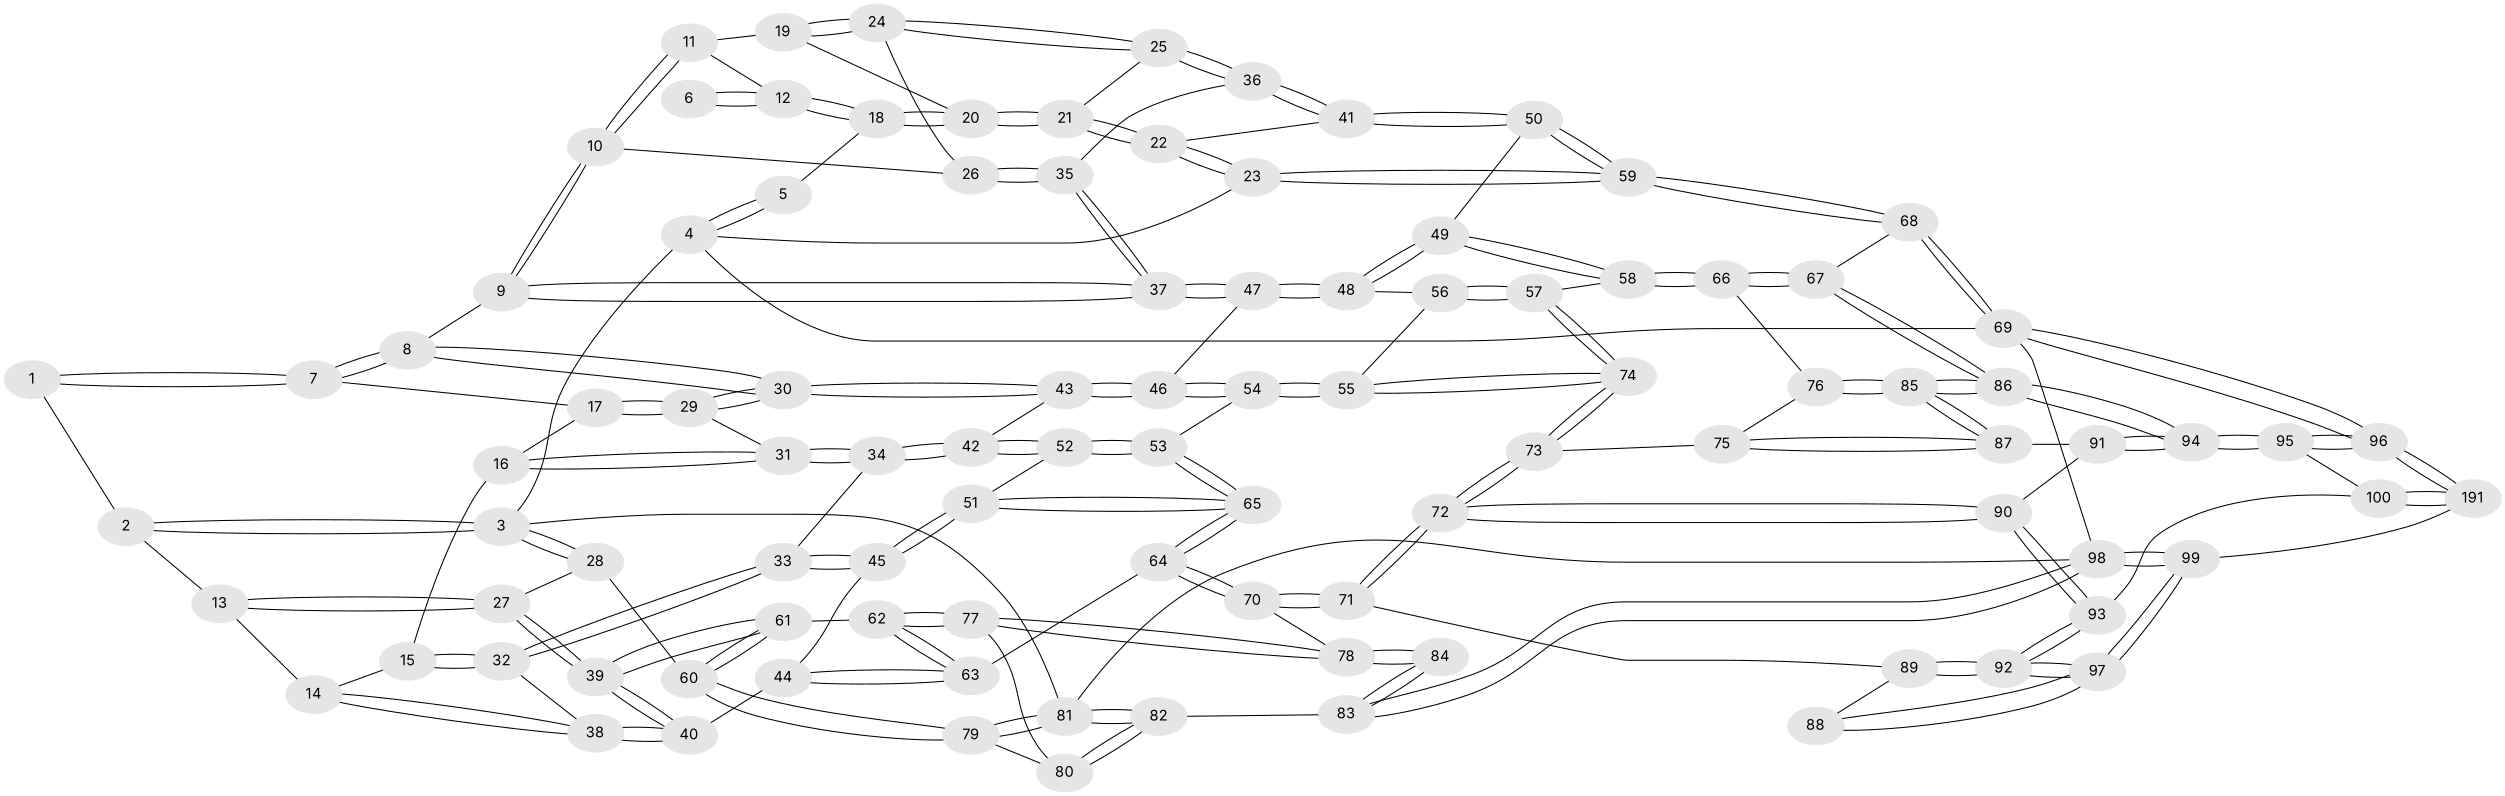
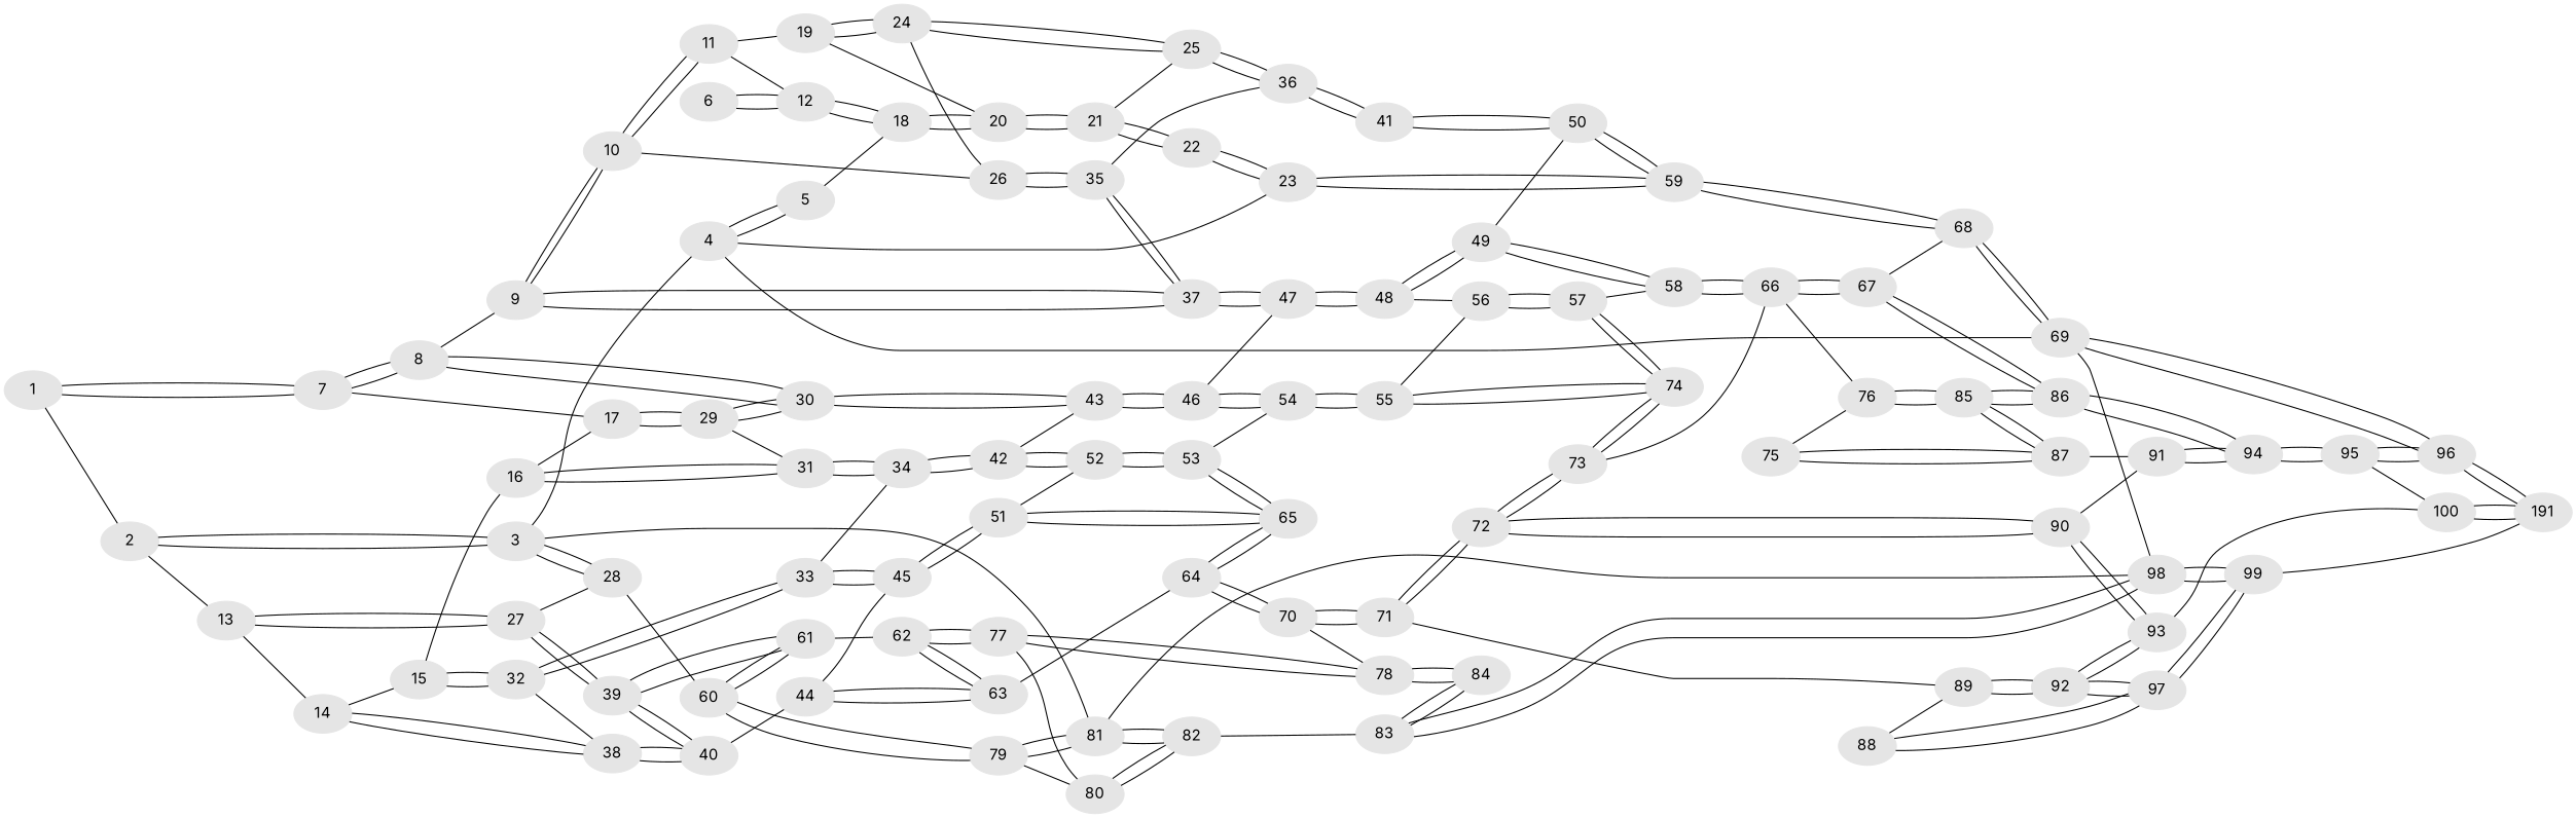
  graph {
    fontname=Inter
    rankdir=LR
    node [color=gray90 fontname=Inter style=filled]
    edge [fontname=Inter]
    1
    2
    7
    3
    13
    8
    17
    4
    28
    81
    14
    27
    5
    23
    69
    60
    98
    82
    18
    59
    96
    6
    12
    20
    9
    30
    29
    10
    37
    43
    11
    26
    47
    19
    35
    24
    15
    38
    39
    16
    32
    40
    31
    33
    34
    21
    25
    22
    41
    36
    50
    68
    61
    79
    46
    42
    45
    51
    52
    48
    44
    62
    63
    53
    54
    64
    65
    55
    49
    56
    58
    57
    66
    74
    67
    76
    80
    77
    78
    70
    71
    86
    85
    94
    n85 [label=191]
    99
    72
    89
    84
    73
    90
    92
    75
    91
    93
    87
    83
    88
    97
    95
    100
    1 -- 2
    1 -- 7
    1 -- 7
    2 -- 3
    2 -- 3
    2 -- 13
    7 -- 8
    7 -- 8
    7 -- 17
    3 -- 4
    3 -- 28
    3 -- 28
    3 -- 81
    13 -- 14
    13 -- 27
    13 -- 27
    8 -- 9
    8 -- 30
    8 -- 30
    17 -- 29
    17 -- 29
    4 -- 5
    4 -- 5
    4 -- 23
    4 -- 69
    28 -- 60
    81 -- 98
    81 -- 82
    81 -- 82
    14 -- 15
    14 -- 38
    14 -- 38
    27 -- 28
    27 -- 39
    27 -- 39
    5 -- 18
    23 -- 59
    23 -- 59
    69 -- 98
    69 -- 96
    69 -- 96
    60 -- 61
    60 -- 61
    60 -- 79
    60 -- 79
    98 -- 99
    98 -- 99
    82 -- 83
    18 -- 20
    18 -- 20
    59 -- 68
    59 -- 68
    96 -- n85
    96 -- n85
    6 -- 12
    6 -- 12
    12 -- 18
    12 -- 18
    20 -- 21
    20 -- 21
    9 -- 10
    9 -- 10
    9 -- 37
    9 -- 37
    30 -- 43
    30 -- 43
    29 -- 30
    29 -- 30
    29 -- 31
    10 -- 11
    10 -- 11
    10 -- 26
    37 -- 47
    37 -- 47
    43 -- 46
    43 -- 46
    11 -- 12
    11 -- 19
    26 -- 35
    26 -- 35
    47 -- 48
    47 -- 48
    19 -- 20
    19 -- 24
    19 -- 24
    35 -- 37
    35 -- 37
    35 -- 36
    24 -- 26
    24 -- 25
    24 -- 25
    15 -- 16
    15 -- 32
    15 -- 32
    38 -- 40
    38 -- 40
    39 -- 40
    39 -- 40
    39 -- 61
    39 -- 61
    16 -- 17
    16 -- 31
    16 -- 31
    32 -- 38
    32 -- 33
    32 -- 33
    40 -- 44
    31 -- 34
    31 -- 34
    33 -- 34
    33 -- 45
    33 -- 45
    34 -- 42
    34 -- 42
    21 -- 25
    21 -- 22
    21 -- 22
    25 -- 36
    25 -- 36
    22 -- 23
    22 -- 23
-   22 -- 41
    41 -- 50
    41 -- 50
    36 -- 41
    36 -- 41
    50 -- 59
    50 -- 59
    68 -- 69
    68 -- 69
    61 -- 62
    79 -- 81
    79 -- 81
    79 -- 80
    46 -- 47
    46 -- 54
    46 -- 54
    42 -- 43
    42 -- 52
    42 -- 52
    45 -- 51
    45 -- 51
    51 -- 52
    51 -- 65
    51 -- 65
    52 -- 53
    52 -- 53
    48 -- 49
    48 -- 49
    48 -- 56
    44 -- 45
    44 -- 63
    44 -- 63
    62 -- 63
    62 -- 63
    62 -- 77
    62 -- 77
    63 -- 64
    53 -- 54
    53 -- 65
    53 -- 65
    54 -- 55
    54 -- 55
    64 -- 65
    64 -- 65
    64 -- 70
    64 -- 70
    55 -- 56
    55 -- 74
    55 -- 74
    49 -- 50
    49 -- 58
    49 -- 58
    56 -- 57
    56 -- 57
    58 -- 66
    58 -- 66
    57 -- 58
    57 -- 74
    57 -- 74
    66 -- 67
    66 -- 67
    66 -- 76
    67 -- 68
    67 -- 86
    67 -- 86
    76 -- 85
    76 -- 85
    80 -- 82
    80 -- 82
    77 -- 80
    77 -- 78
    77 -- 78
    78 -- 84
    78 -- 84
    70 -- 78
    70 -- 71
    70 -- 71
    71 -- 72
    71 -- 72
    71 -- 89
    86 -- 94
    86 -- 94
    85 -- 86
    85 -- 86
    85 -- 87
    85 -- 87
    94 -- 95
    94 -- 95
    99 -- n85
    72 -- 73
    72 -- 73
    72 -- 90
    72 -- 90
    89 -- 92
    89 -- 92
    73 -- 74
    73 -- 74
-   73 -- 75
+   73 -- 66
    90 -- 91
    90 -- 93
    90 -- 93
    92 -- 93
    92 -- 93
    92 -- 97
    92 -- 97
    75 -- 76
    75 -- 87
    75 -- 87
    91 -- 94
    91 -- 94
    93 -- 100
    87 -- 91
    83 -- 98
    83 -- 98
    83 -- 84
    83 -- 84
    88 -- 89
    88 -- 97
    88 -- 97
    97 -- 99
    97 -- 99
    95 -- 96
    95 -- 96
    95 -- 100
    100 -- n85
    100 -- n85
  }
